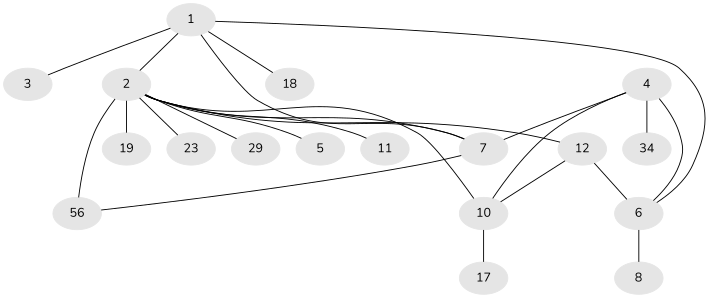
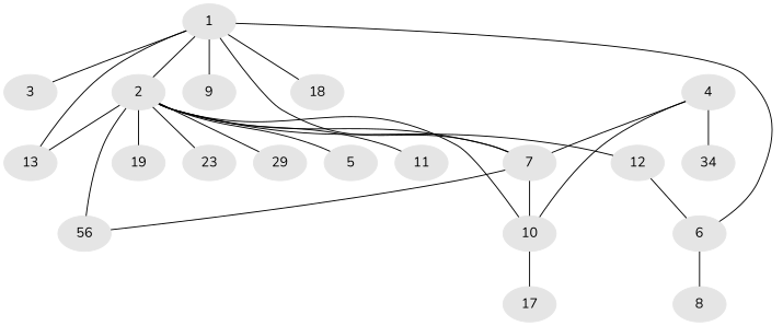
  graph {
    fontname=Nunito
    node [color=gray90 fontname=Nunito style=filled]
    edge [fontname=Nunito weight=1.0]
    1
    2
    3
    6
    7
+   9
+   13
    18
    5
    10
    11
    12
    n13 [label=56]
    19
    n15 [label=23]
    n16 [label=29]
    8
    4
    n19 [label=34]
    17
    1 -- 2
    1 -- 3
    1 -- 6
    1 -- 7
+   1 -- 9
+   1 -- 13
    1 -- 18
    2 -- 7 [weight=2.0]
+   2 -- 13 [weight=3.0]
    2 -- 5
    2 -- 10 [weight=4.0]
    2 -- 11
    2 -- 12
    2 -- n13 [weight=5.0]
    2 -- 19 [weight=5.0]
    2 -- n15
    2 -- n16
    6 -- 8
-   12 -- 10 [weight=2.0]
+   7 -- 10 [weight=2.0]
    7 -- n13
    10 -- 17
    12 -- 6 [weight=2.0]
-   4 -- 6
    4 -- 7
    4 -- 10
    4 -- n19 [weight=3.0]
  }
